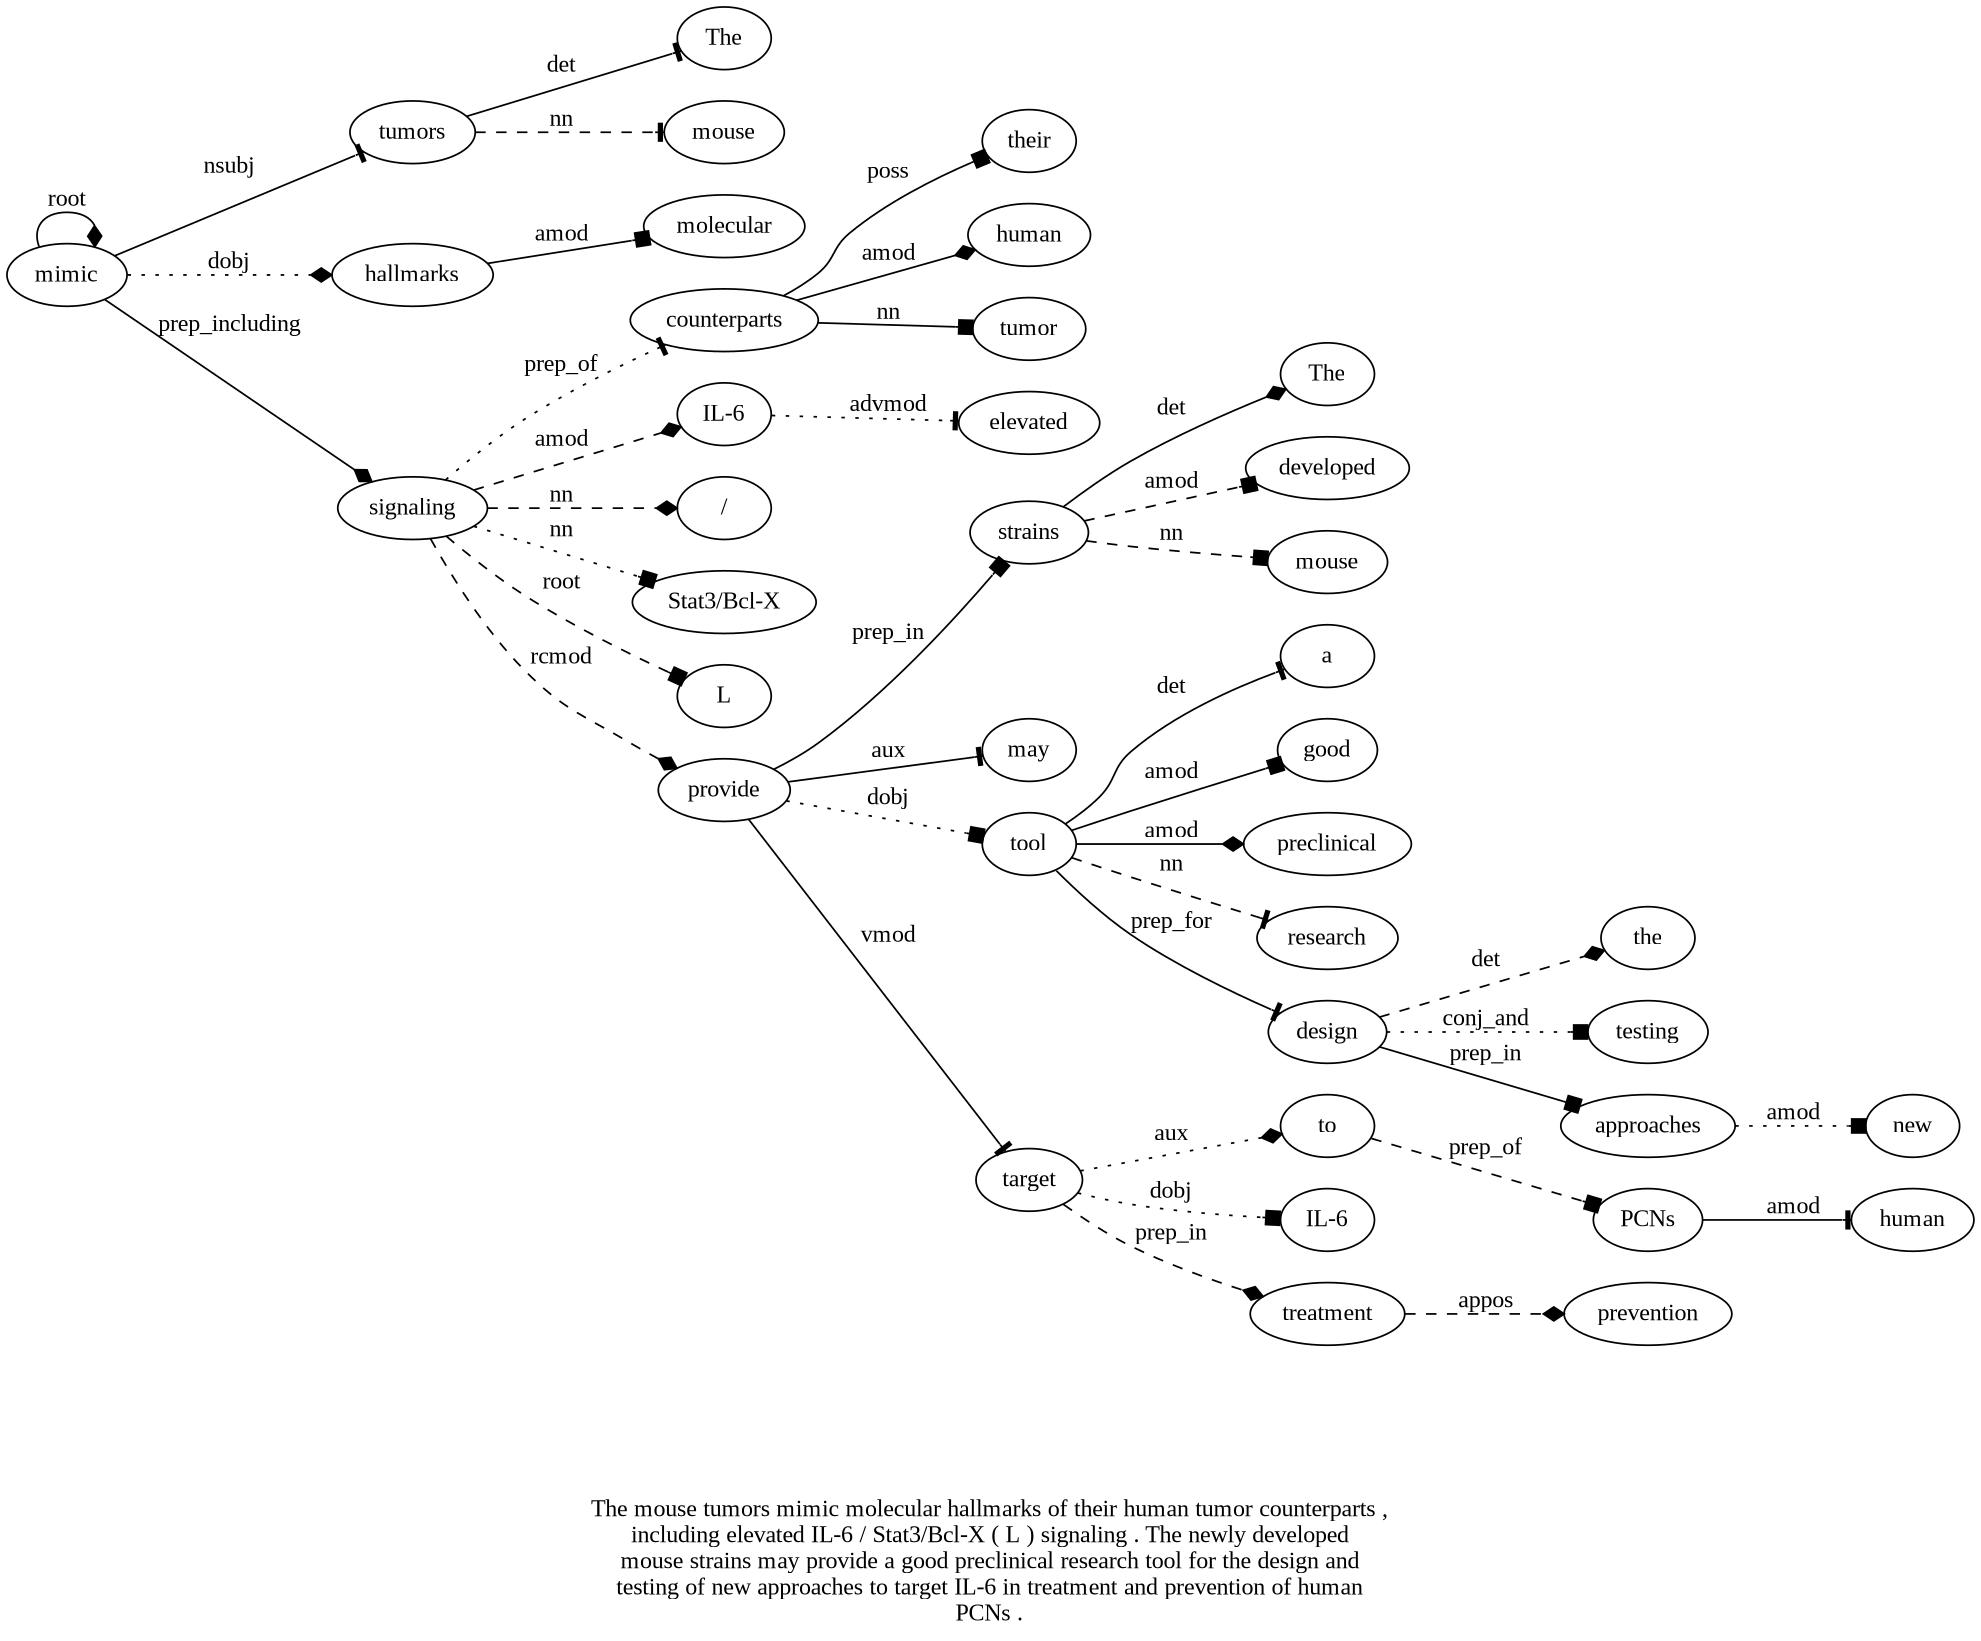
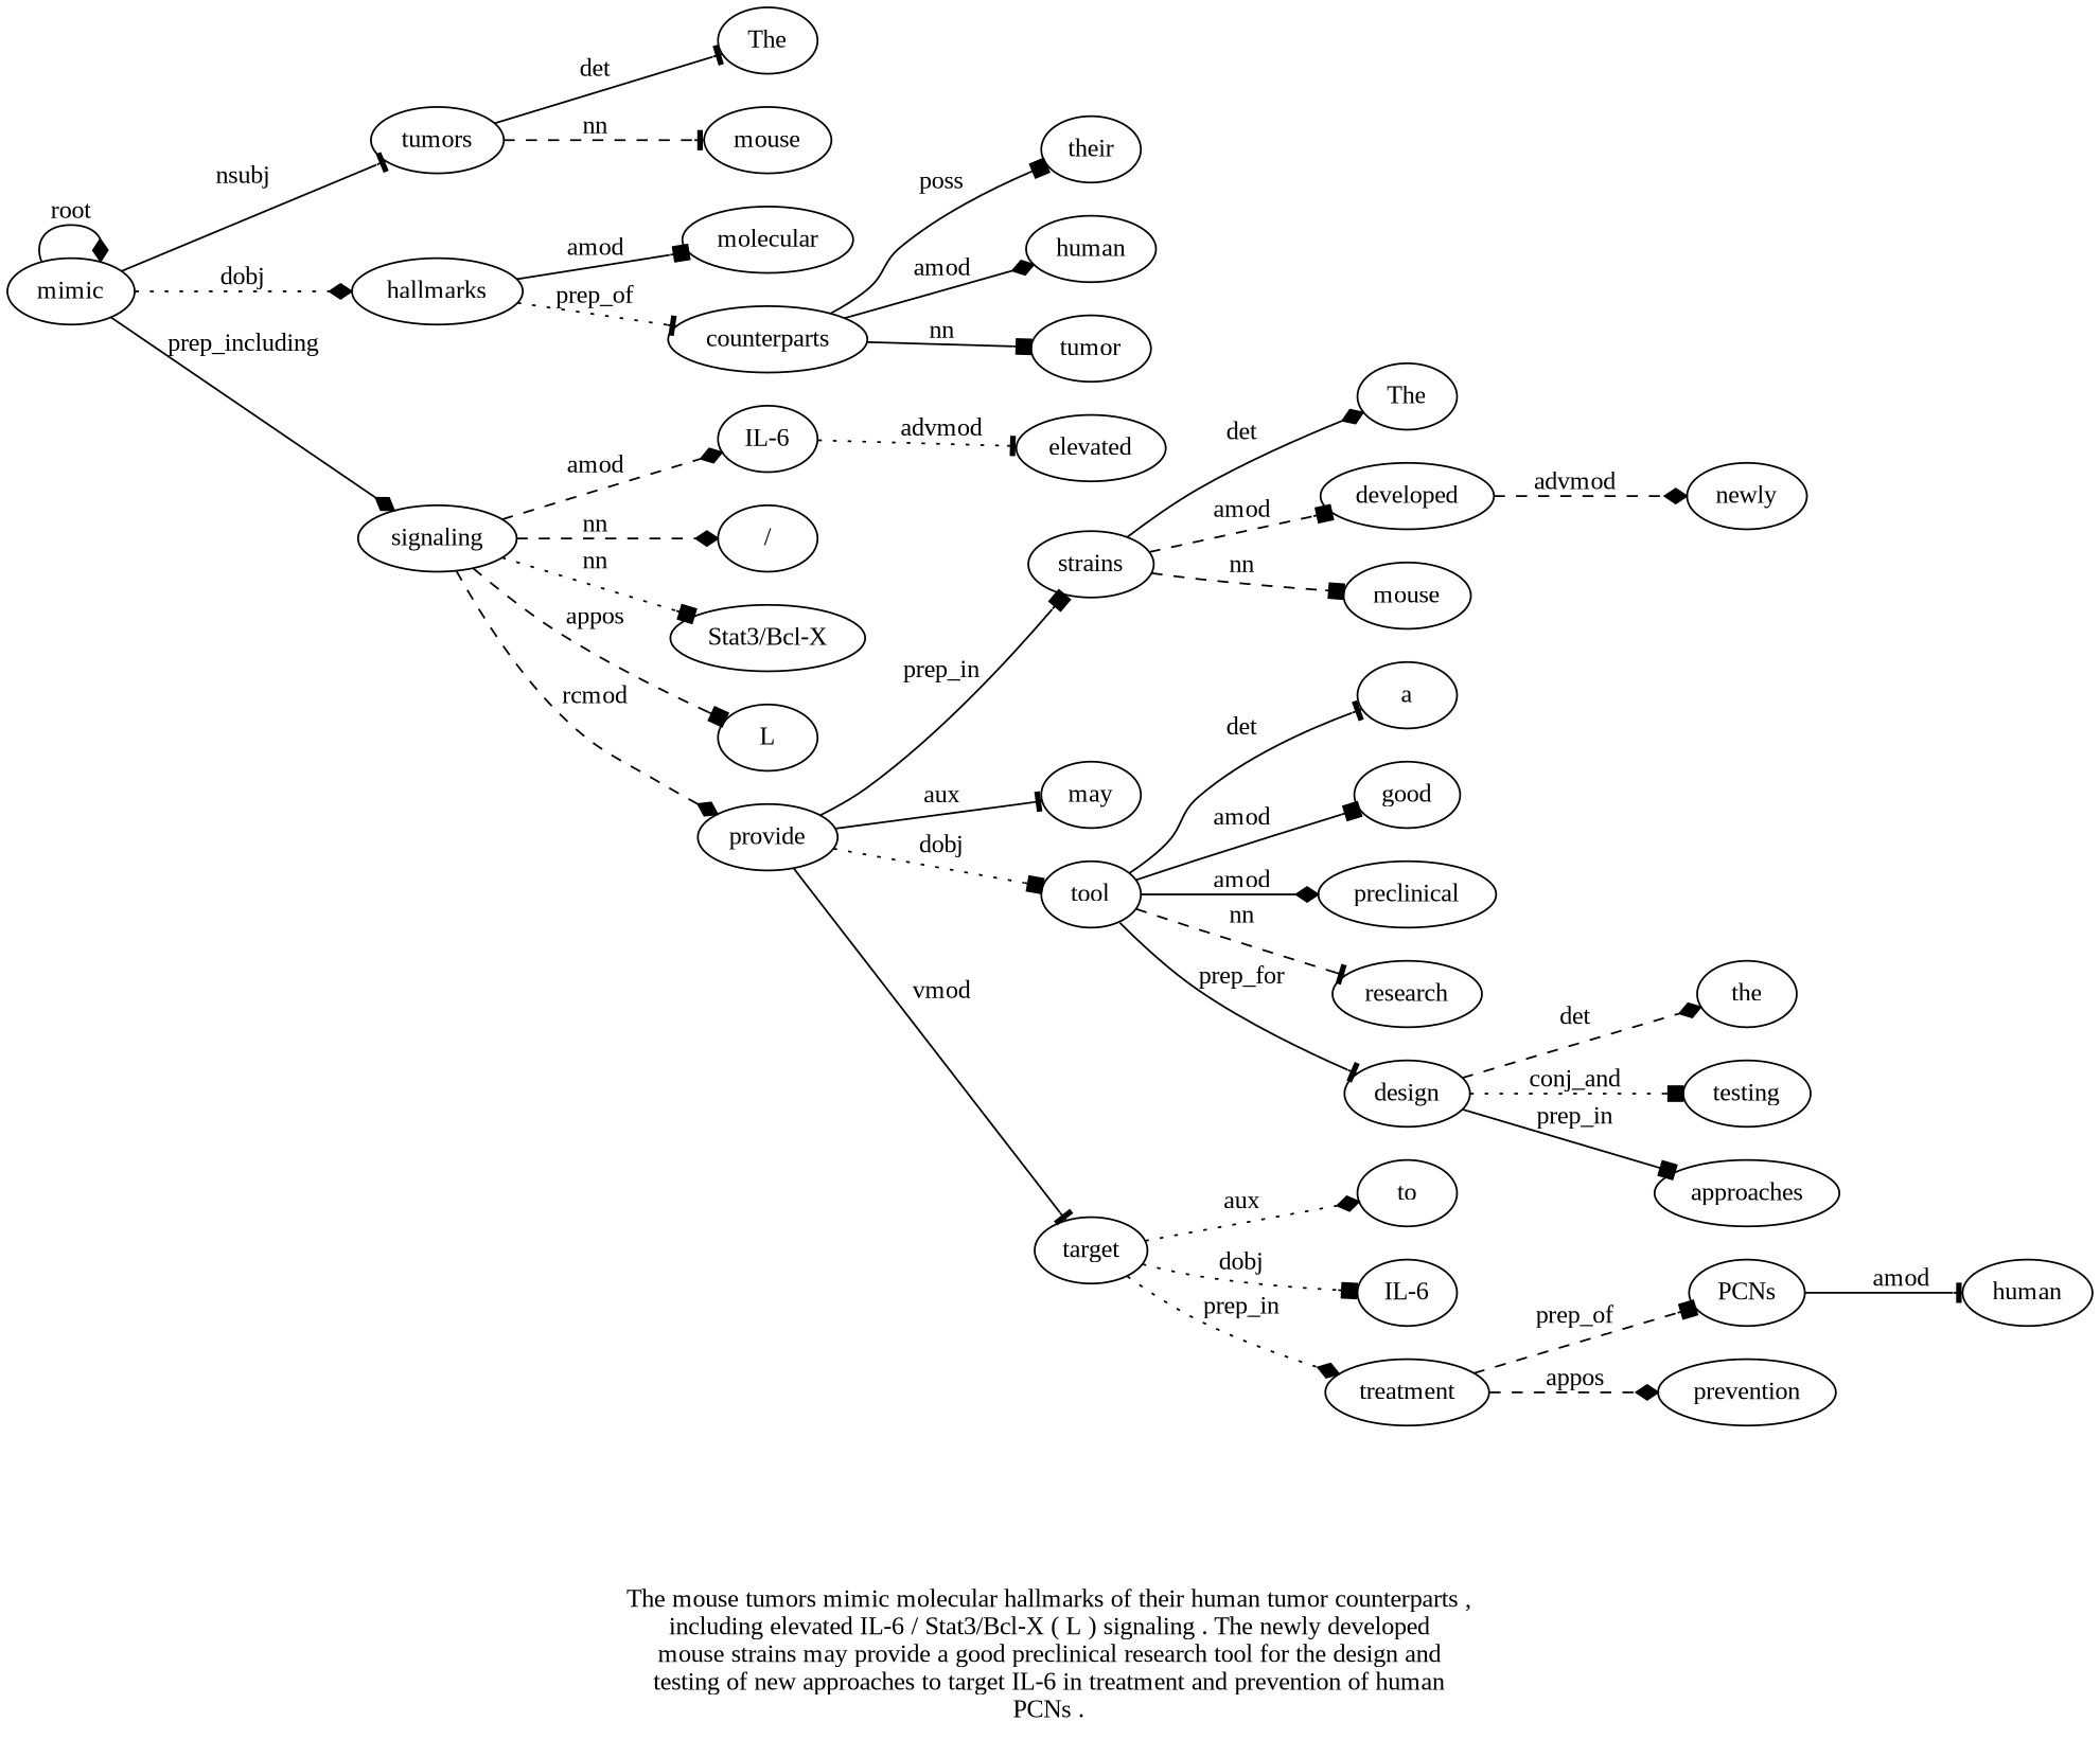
  digraph {
    fontname="Liberation Serif"
    label="The mouse tumors mimic molecular hallmarks of their human tumor counterparts ,\nincluding elevated IL-6 / Stat3/Bcl-X ( L ) signaling . The newly developed\nmouse strains may provide a good preclinical research tool for the design and\ntesting of new approaches to target IL-6 in treatment and prevention of human\nPCNs ."
    rankdir=LR
    node [fillcolor=white fontname="Liberation Serif" style=filled]
    edge [arrowhead=box fontname="Liberation Serif" style=solid]
    n1 [label=tumors]
    n2 [label=The]
    n3 [label=mouse]
    n4 [label=mimic]
    n5 [label=hallmarks]
    n6 [label=signaling]
    n7 [label=molecular]
    n8 [label=counterparts]
    n9 [label="IL-6"]
    n10 [label="/"]
    n11 [label="Stat3/Bcl-X"]
    n12 [label=L]
    n13 [label=provide]
    n14 [label=their]
    n15 [label=human]
    n16 [label=tumor]
    n17 [label=elevated]
    n18 [label=strains]
    n19 [label=may]
    n20 [label=tool]
    n21 [label=target]
    n22 [label=The]
    n23 [label=developed]
    n24 [label=mouse]
+   n25 [label=newly]
    n26 [label=a]
    n27 [label=good]
    n28 [label=preclinical]
    n29 [label=research]
    n30 [label=design]
    n31 [label=to]
    n32 [label="IL-6"]
    n33 [label=treatment]
    n34 [label=the]
    n35 [label=testing]
    n36 [label=approaches]
-   n37 [label=new]
    n38 [label=prevention]
    n39 [label=PCNs]
    n40 [label=human]
    n1 -> n2 [arrowhead=tee label=det]
    n1 -> n3 [arrowhead=tee label=nn style=dashed]
    n4 -> n1 [arrowhead=tee label=nsubj]
    n4 -> n4 [arrowhead=diamond label=root]
    n4 -> n5 [arrowhead=diamond label=dobj style=dotted]
    n4 -> n6 [arrowhead=diamond label=prep_including]
    n5 -> n7 [label=amod]
-   n6 -> n8 [arrowhead=tee label=prep_of style=dotted]
+   n5 -> n8 [arrowhead=tee label=prep_of style=dotted]
    n6 -> n9 [arrowhead=diamond label=amod style=dashed]
    n6 -> n10 [arrowhead=diamond label=nn style=dashed]
    n6 -> n11 [label=nn style=dotted]
-   n6 -> n12 [label=root style=dashed]
+   n6 -> n12 [label=appos style=dashed]
    n6 -> n13 [arrowhead=diamond label=rcmod style=dashed]
    n8 -> n14 [label=poss]
    n8 -> n15 [arrowhead=diamond label=amod]
    n8 -> n16 [label=nn]
    n9 -> n17 [arrowhead=tee label=advmod style=dotted]
    n13 -> n18 [label=prep_in]
    n13 -> n19 [arrowhead=tee label=aux]
    n13 -> n20 [label=dobj style=dotted]
    n13 -> n21 [arrowhead=tee label=vmod]
    n18 -> n22 [arrowhead=diamond label=det]
    n18 -> n23 [label=amod style=dashed]
    n18 -> n24 [label=nn style=dashed]
    n20 -> n26 [arrowhead=tee label=det]
    n20 -> n27 [label=amod]
    n20 -> n28 [arrowhead=diamond label=amod]
    n20 -> n29 [arrowhead=tee label=nn style=dashed]
    n20 -> n30 [arrowhead=tee label=prep_for]
    n21 -> n31 [arrowhead=diamond label=aux style=dotted]
    n21 -> n32 [label=dobj style=dotted]
-   n21 -> n33 [arrowhead=diamond label=prep_in style=dashed]
+   n21 -> n33 [arrowhead=diamond label=prep_in style=dotted]
+   n23 -> n25 [arrowhead=diamond label=advmod style=dashed]
    n30 -> n34 [arrowhead=diamond label=det style=dashed]
    n30 -> n35 [label=conj_and style=dotted]
    n30 -> n36 [label=prep_in]
    n33 -> n38 [arrowhead=diamond label=appos style=dashed]
-   n31 -> n39 [label=prep_of style=dashed]
-   n36 -> n37 [label=amod style=dotted]
+   n33 -> n39 [label=prep_of style=dashed]
    n39 -> n40 [arrowhead=tee label=amod]
  }
